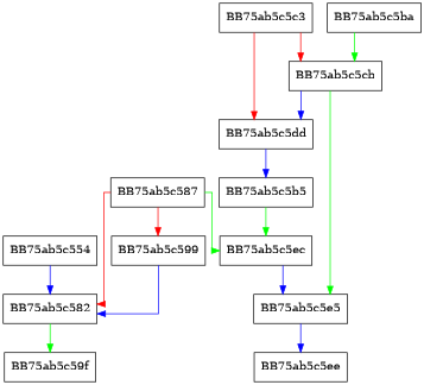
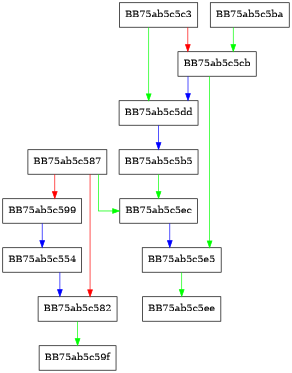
  digraph {
    splines=ortho
    node [shape=box]
    edge [color=blue]
    BB75ab5c554
    BB75ab5c582
    BB75ab5c59f
    BB75ab5c587
    BB75ab5c5ec
    BB75ab5c599
    BB75ab5c5b5
    BB75ab5c5e5
    BB75ab5c5ba
    BB75ab5c5cb
    BB75ab5c5dd
    BB75ab5c5c3
    BB75ab5c5ee
    BB75ab5c554 -> BB75ab5c582
    BB75ab5c582 -> BB75ab5c59f [color=green]
    BB75ab5c587 -> BB75ab5c582 [color=red]
    BB75ab5c587 -> BB75ab5c5ec [color=green]
    BB75ab5c587 -> BB75ab5c599 [color=red]
    BB75ab5c5ec -> BB75ab5c5e5
-   BB75ab5c599 -> BB75ab5c582
+   BB75ab5c599 -> BB75ab5c554
    BB75ab5c5b5 -> BB75ab5c5ec [color=green]
-   BB75ab5c5e5 -> BB75ab5c5ee
+   BB75ab5c5e5 -> BB75ab5c5ee [color=green]
    BB75ab5c5ba -> BB75ab5c5cb [color=green]
    BB75ab5c5cb -> BB75ab5c5e5 [color=green]
    BB75ab5c5cb -> BB75ab5c5dd
    BB75ab5c5dd -> BB75ab5c5b5
    BB75ab5c5c3 -> BB75ab5c5cb [color=red]
-   BB75ab5c5c3 -> BB75ab5c5dd [color=red]
+   BB75ab5c5c3 -> BB75ab5c5dd [color=green]
  }
